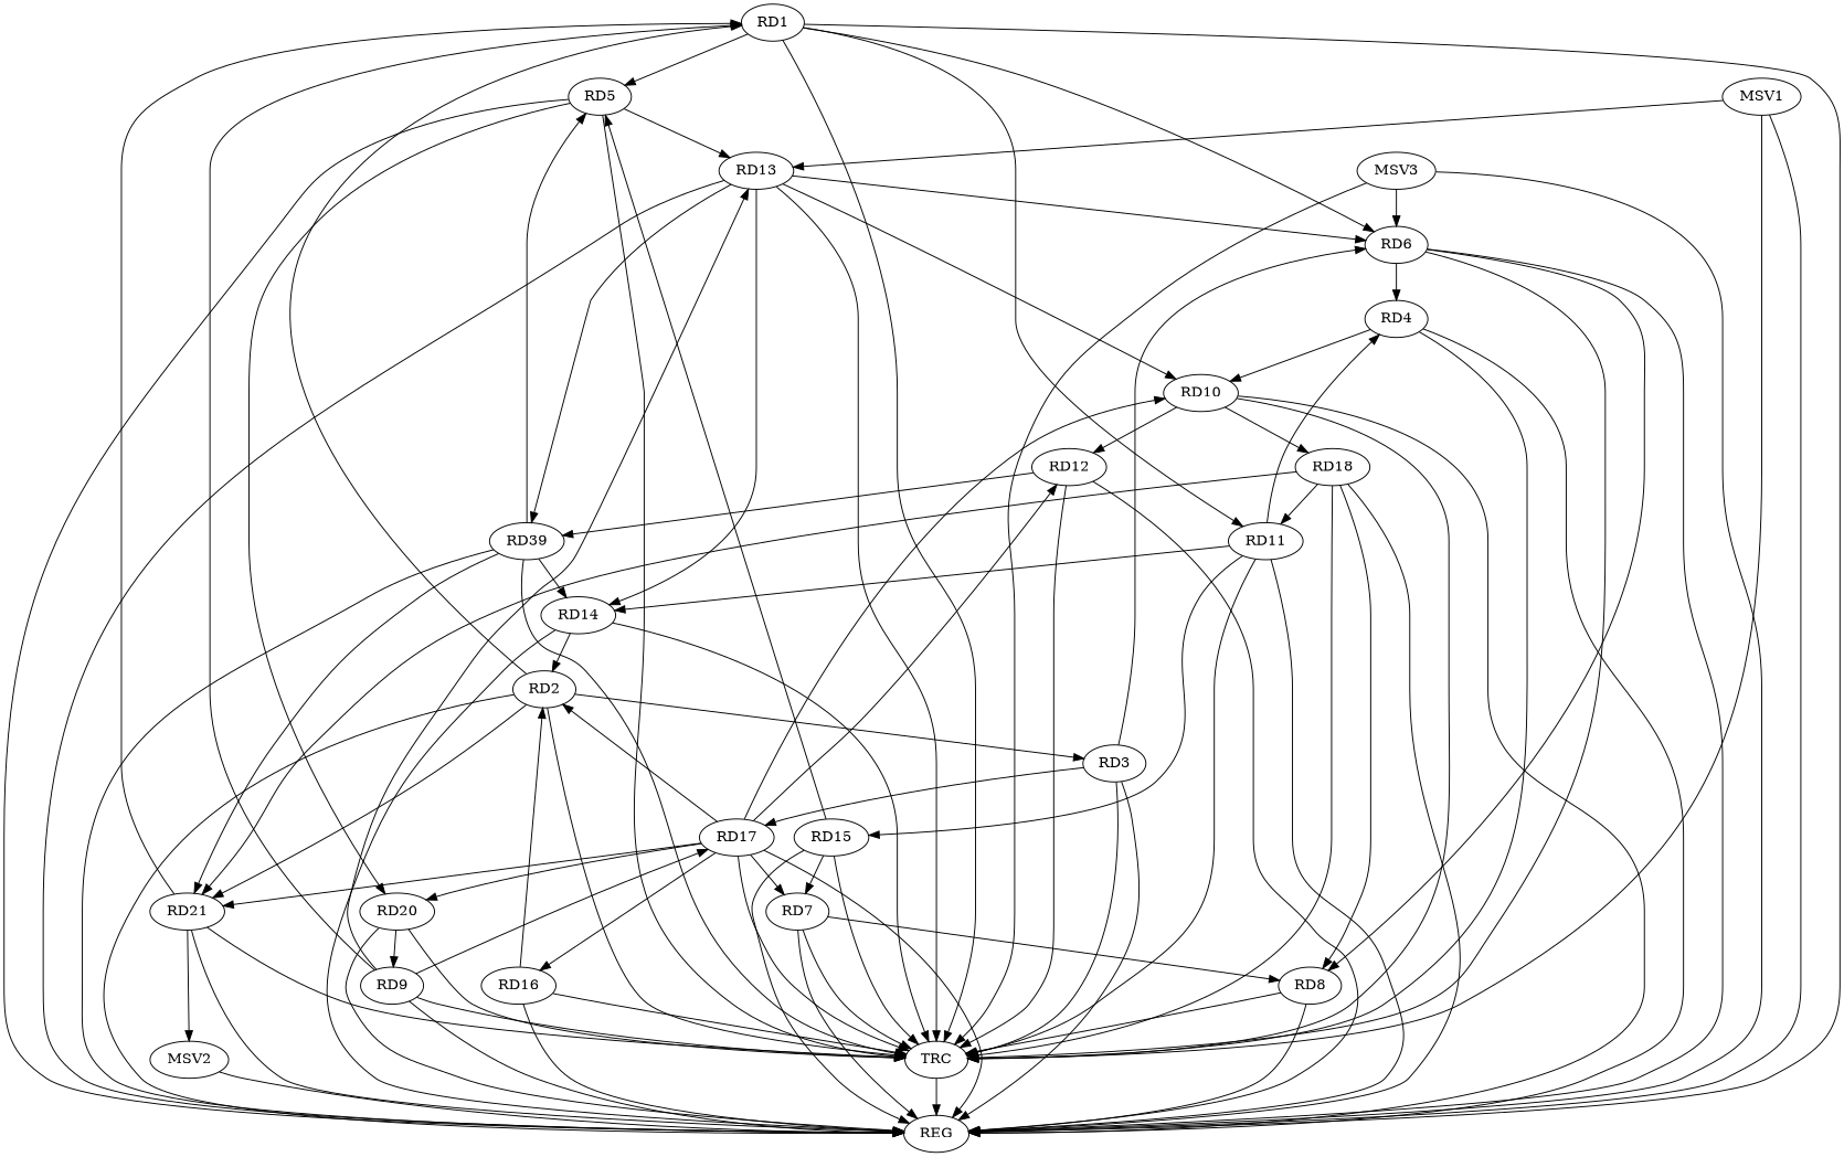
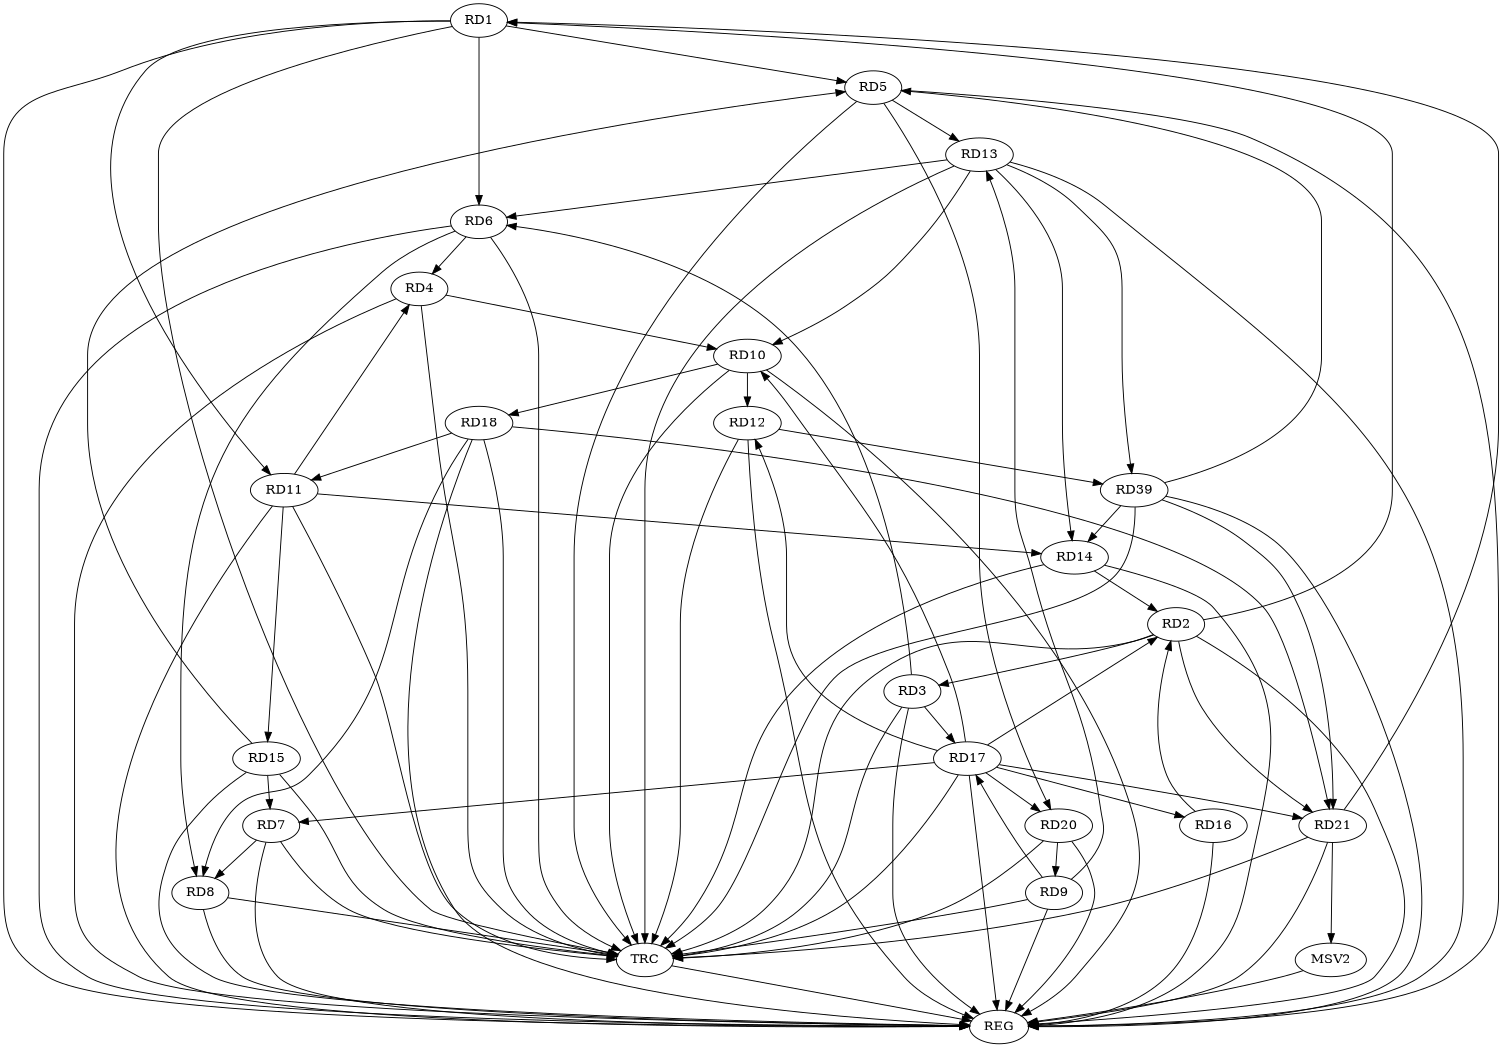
  strict digraph {
    n1 [label=RD1]
    n2 [label=RD5]
    n3 [label=RD6]
    n4 [label=RD11]
    n5 [label=REG]
    n6 [label=TRC]
    n7 [label=RD13]
    n8 [label=RD20]
    n9 [label=RD4]
    n10 [label=RD8]
    n11 [label=RD14]
    n12 [label=RD15]
    n13 [label=RD2]
    n14 [label=RD3]
    n15 [label=RD21]
    n16 [label=RD17]
    n17 [label=MSV2]
    n18 [label=RD10]
    n19 [label=RD7]
    n20 [label=RD12]
    n21 [label=RD16]
    n22 [label=RD18]
    n23 [label=RD39]
    n24 [label=RD9]
-   n25 [label=MSV1]
-   n26 [label=MSV3]
    n1 -> n2
    n1 -> n3
    n1 -> n4
    n1 -> n5
    n1 -> n6
    n2 -> n5
    n2 -> n6
    n2 -> n7
    n2 -> n8
    n3 -> n5
    n3 -> n6
    n3 -> n9
    n3 -> n10
    n4 -> n5
    n4 -> n6
    n4 -> n9
    n4 -> n11
    n4 -> n12
    n6 -> n5
    n7 -> n3
    n7 -> n5
    n7 -> n6
    n7 -> n11
    n7 -> n18
    n7 -> n23
    n8 -> n5
    n8 -> n6
    n8 -> n24
    n9 -> n5
    n9 -> n6
    n9 -> n18
    n10 -> n5
    n10 -> n6
    n11 -> n5
    n11 -> n6
    n11 -> n13
    n12 -> n2
    n12 -> n5
    n12 -> n6
    n12 -> n19
    n13 -> n1
    n13 -> n5
    n13 -> n6
    n13 -> n14
    n13 -> n15
    n14 -> n3
    n14 -> n5
    n14 -> n6
    n14 -> n16
    n15 -> n1
    n15 -> n5
    n15 -> n6
    n15 -> n17
    n16 -> n5
    n16 -> n6
    n16 -> n8
    n16 -> n13
    n16 -> n15
    n16 -> n18
    n16 -> n19
    n16 -> n20
    n16 -> n21
    n17 -> n5
    n18 -> n5
    n18 -> n6
    n18 -> n20
    n18 -> n22
    n19 -> n5
    n19 -> n6
    n19 -> n10
    n20 -> n5
    n20 -> n6
    n20 -> n23
    n21 -> n5
-   n21 -> n6
    n21 -> n13
    n22 -> n4
    n22 -> n5
    n22 -> n6
    n22 -> n10
    n22 -> n15
    n23 -> n2
    n23 -> n5
    n23 -> n6
    n23 -> n11
    n23 -> n15
-   n24 -> n1
    n24 -> n5
    n24 -> n6
    n24 -> n7
    n24 -> n16
-   n25 -> n5
-   n25 -> n6
-   n25 -> n7
-   n26 -> n3
-   n26 -> n5
-   n26 -> n6
  }
